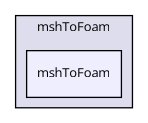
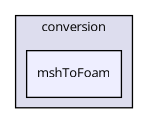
  digraph {
    compound=true
    fontname="Open Sans"
    n1 [fillcolor="#eeeeff" fontname="Open Sans" fontsize=10 label=mshToFoam pencolor=black shape=box style=filled]
    subgraph cluster_1 {
      bgcolor="#ddddee"
      fontsize=10
-     label=mshToFoam
+     label=conversion
      pencolor=black
      n1
    }
  }
